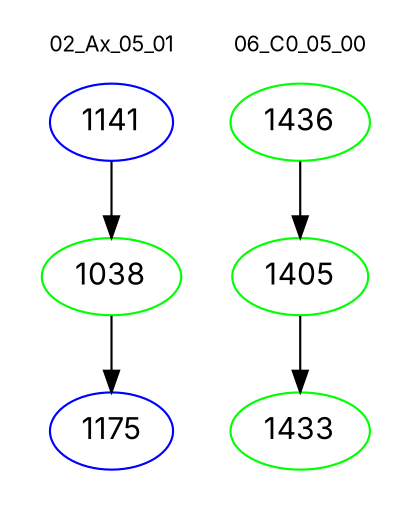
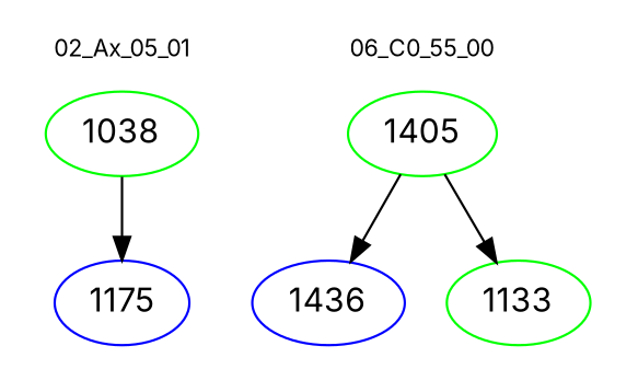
  digraph {
    fontname=Inter
    node [color=blue fontname=Inter]
    edge [color=black fontname=Inter]
-   n1 [label=1141]
    n2 [color=green label=1038]
    n3 [label=1175]
-   n4 [color=green label=1436]
+   n4 [label=1436]
    n5 [color=green label=1405]
-   n6 [color=green label=1433]
+   n6 [color=green label=1133]
    subgraph cluster_1 {
      color=white
      fontsize=10
      label="02_Ax_05_01"
-     n1
      n2
      n3
    }
    subgraph cluster_2 {
      color=white
      fontsize=10
-     label="06_C0_05_00"
+     label="06_C0_55_00"
      n4
      n5
      n6
    }
-   n1 -> n2
    n2 -> n3
-   n4 -> n5
+   n5 -> n4
    n5 -> n6
  }
